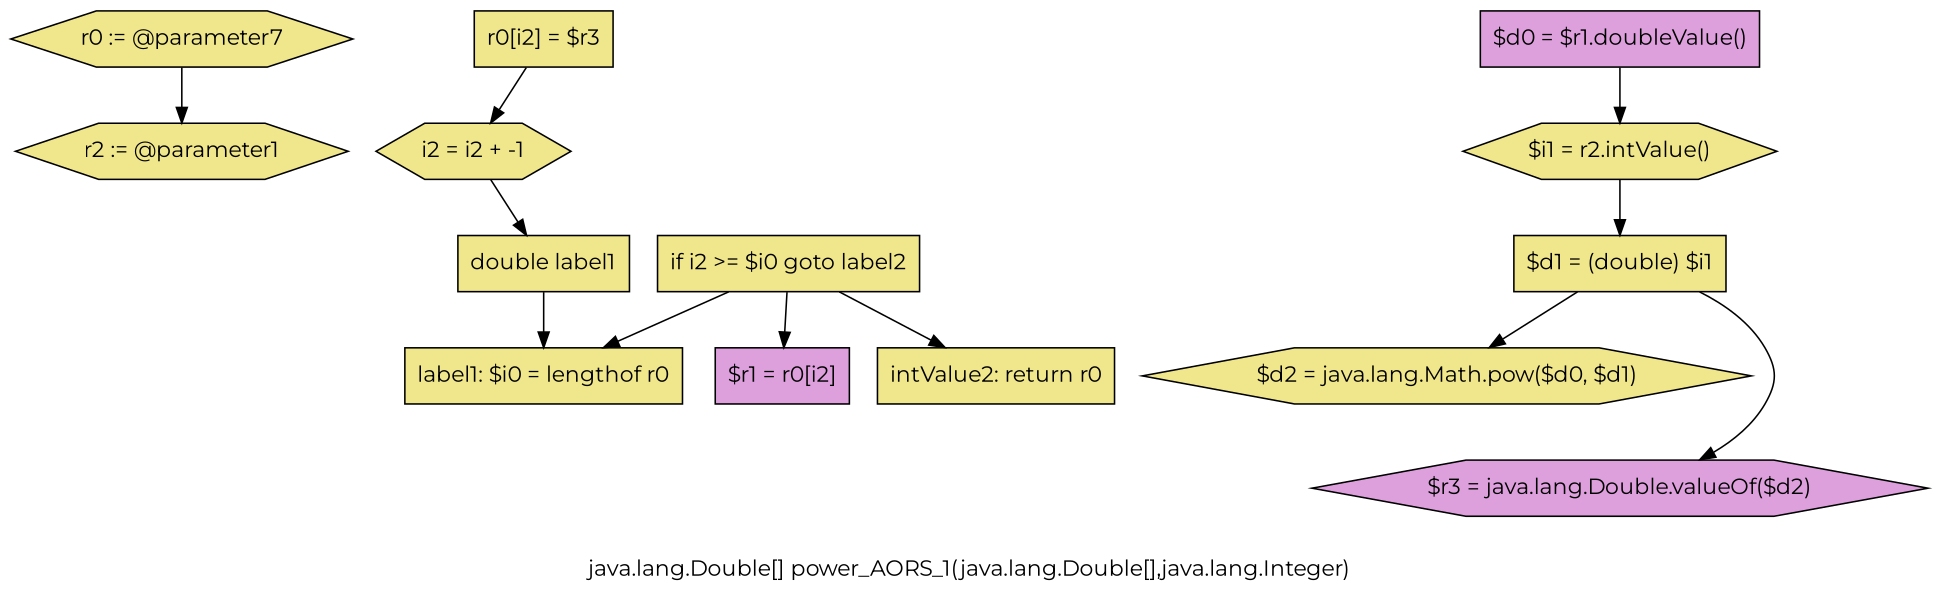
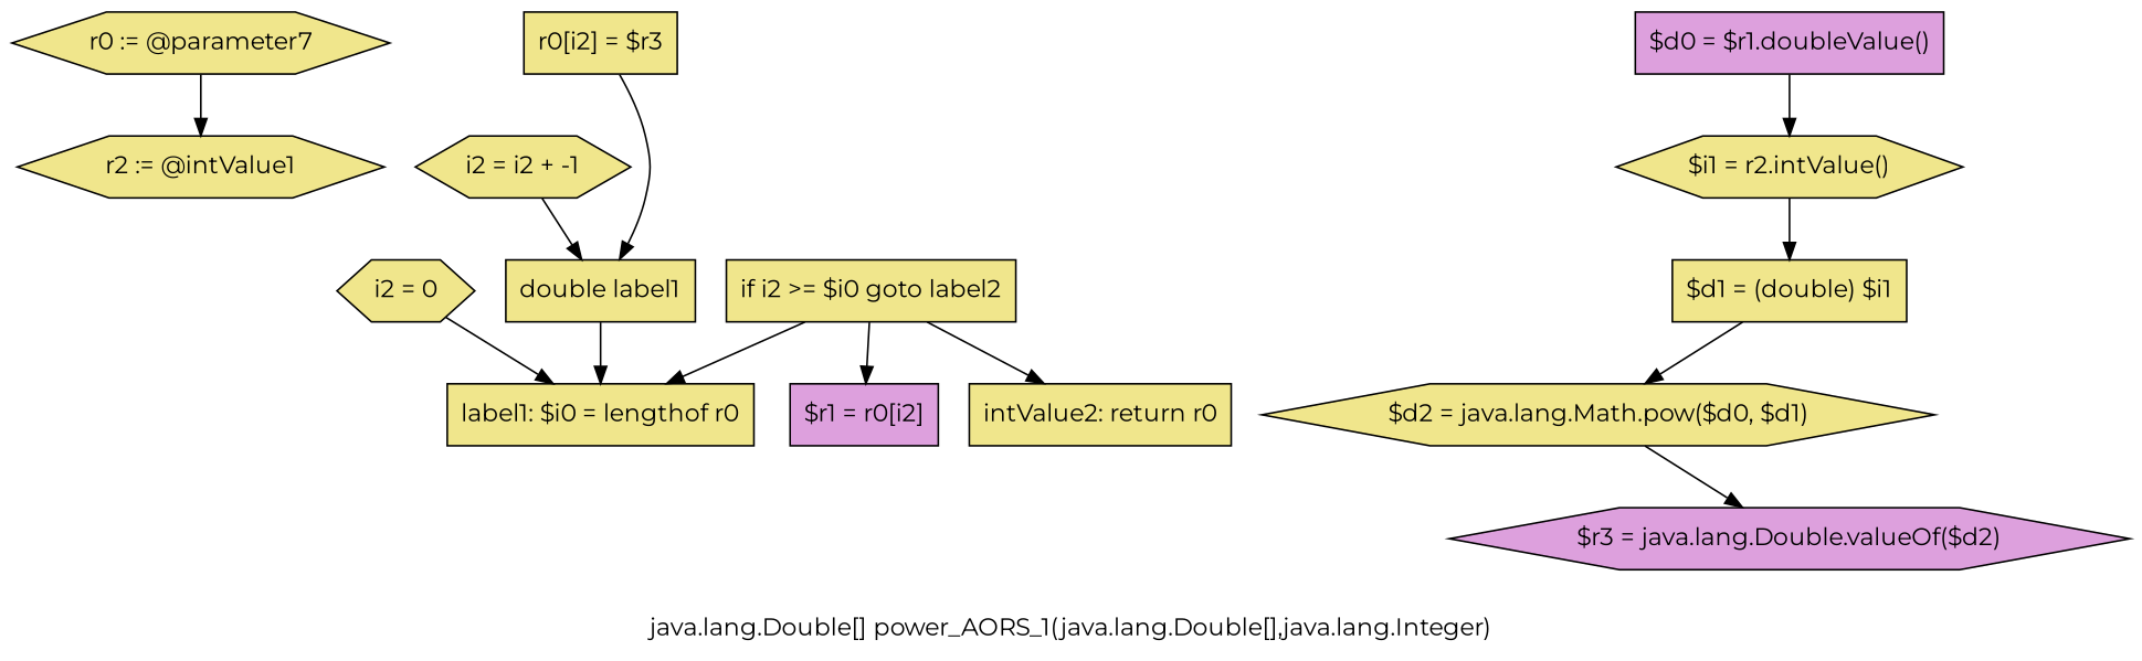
  digraph {
    fontname=Montserrat
    label="java.lang.Double[] power_AORS_1(java.lang.Double[],java.lang.Integer)"
    node [fillcolor=khaki fontname=Montserrat shape=box style=filled]
    edge [fontname=Montserrat]
    n1 [label="r0 := @parameter7" shape=hexagon]
-   n2 [label="r2 := @parameter1" shape=hexagon]
+   n2 [label="r2 := @intValue1" shape=hexagon]
+   n3 [label="i2 = 0" shape=hexagon]
    n4 [label="label1: $i0 = lengthof r0"]
    n5 [label="if i2 >= $i0 goto label2"]
    n6 [fillcolor=plum label="$r1 = r0[i2]"]
    n7 [label="intValue2: return r0"]
    n8 [fillcolor=plum label="$d0 = $r1.doubleValue()"]
    n9 [label="$i1 = r2.intValue()" shape=hexagon]
    n10 [label="$d1 = (double) $i1"]
    n11 [label="$d2 = java.lang.Math.pow($d0, $d1)" shape=hexagon]
    n12 [fillcolor=plum label="$r3 = java.lang.Double.valueOf($d2)" shape=hexagon]
    n13 [label="r0[i2] = $r3"]
    n14 [label="i2 = i2 + -1" shape=hexagon]
    n15 [label="double label1"]
    n1 -> n2
+   n3 -> n4
    n5 -> n4
    n5 -> n6
    n5 -> n7
    n8 -> n9
    n9 -> n10
    n10 -> n11
-   n10 -> n12
-   n13 -> n14
+   n11 -> n12
+   n13 -> n15
    n14 -> n15
    n15 -> n4
  }
